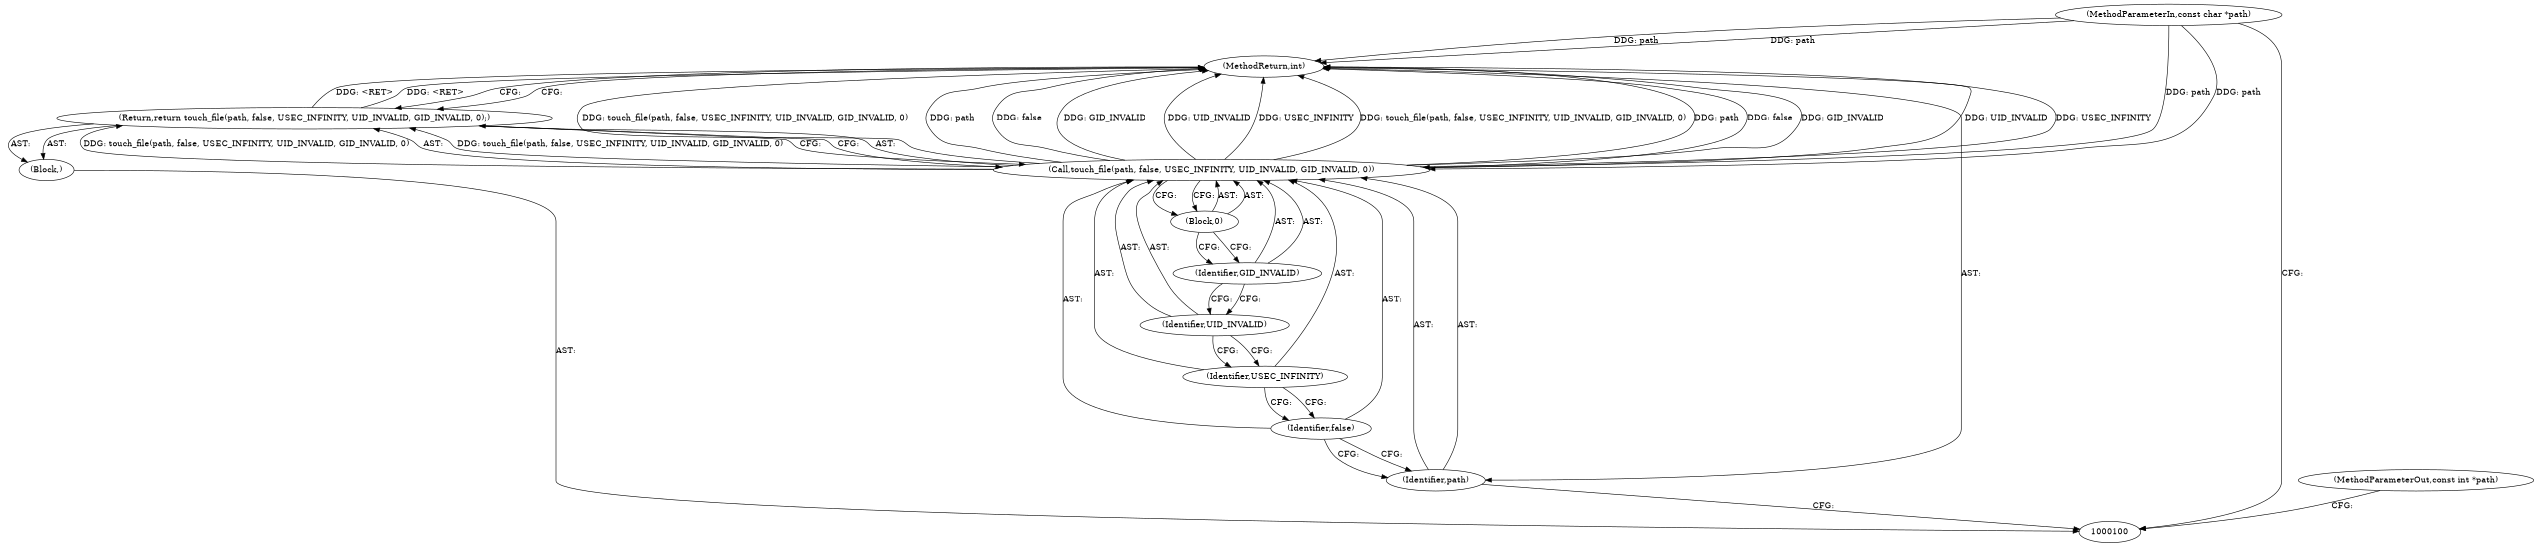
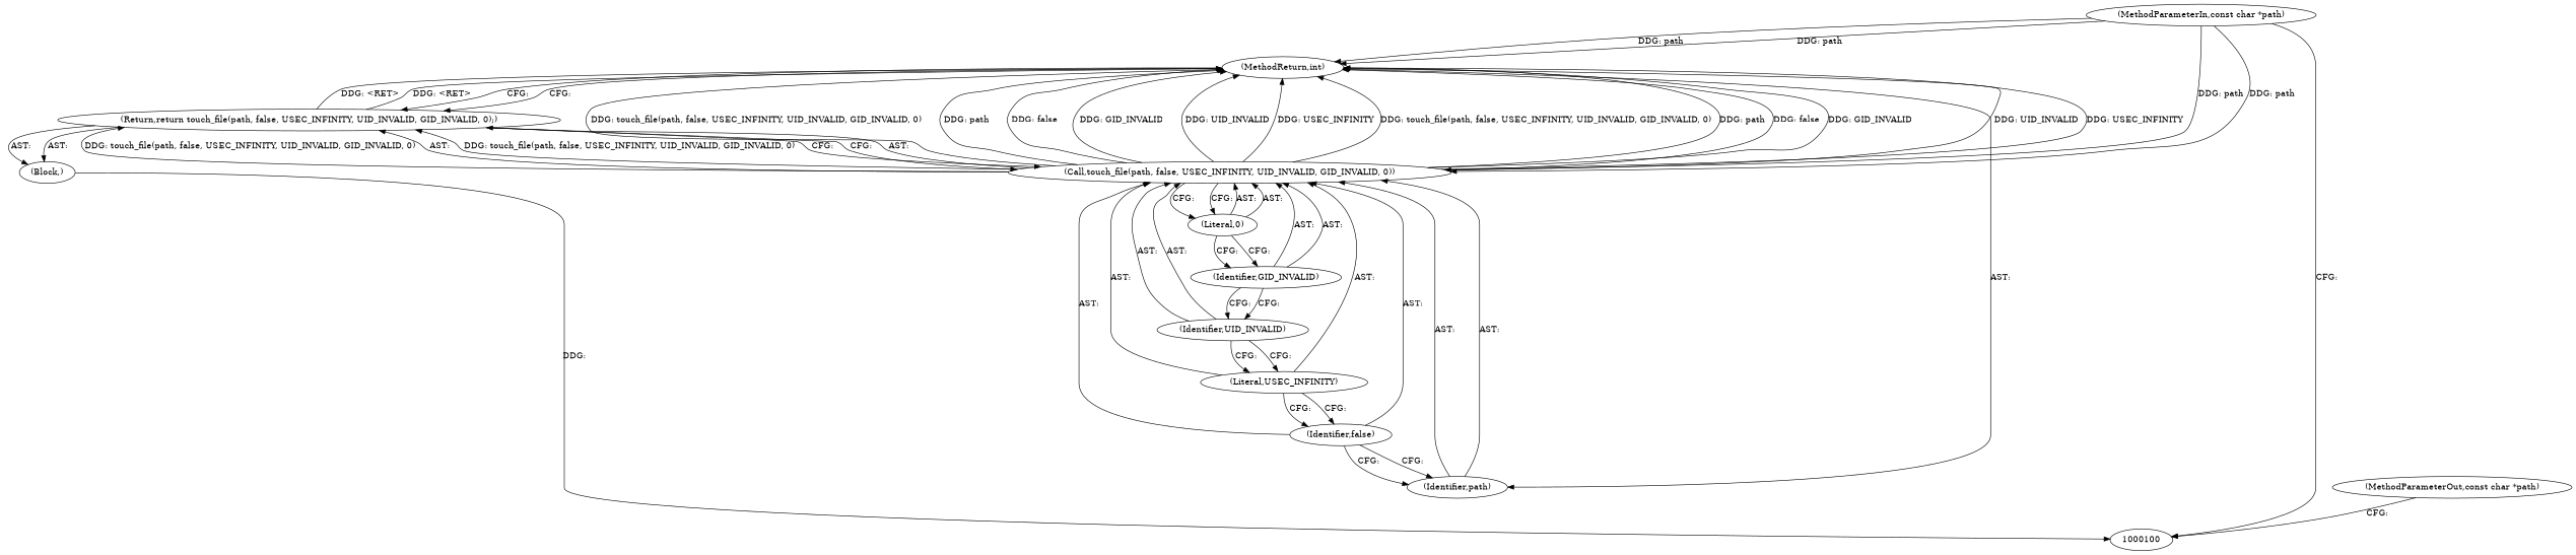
  digraph {
    n1 [label="(MethodReturn,int)"]
    n2 [label="(Return,return touch_file(path, false, USEC_INFINITY, UID_INVALID, GID_INVALID, 0);)"]
    n3 [label="(Identifier,path)"]
    n4 [label="(Call,touch_file(path, false, USEC_INFINITY, UID_INVALID, GID_INVALID, 0))"]
    n5 [label="(Block,)"]
    n6 [label="(MethodParameterIn,const char *path)"]
    1000100
-   n8 [label="(Block,0)"]
-   n9 [label="(MethodParameterOut,const int *path)"]
+   n8 [label="(Literal,0)"]
+   n9 [label="(MethodParameterOut,const char *path)"]
    n10 [label="(Identifier,GID_INVALID)"]
    n11 [label="(Identifier,false)"]
-   n12 [label="(Identifier,USEC_INFINITY)"]
+   n12 [label="(Literal,USEC_INFINITY)"]
    n13 [label="(Identifier,UID_INVALID)"]
    n1 -> n2 [label="CFG: "]
    n1 -> n2 [label="CFG: "]
    n1 -> n3 [label="AST: "]
    n2 -> n1 [label="DDG: <RET>"]
    n2 -> n1 [label="DDG: <RET>"]
    n2 -> n4 [label="CFG: "]
    n2 -> n4 [label="CFG: "]
    n2 -> n5 [label="AST: "]
    n2 -> n5 [label="AST: "]
    n3 -> n4 [label="AST: "]
    n3 -> n4 [label="AST: "]
-   n3 -> 1000100 [label="CFG: "]
    n4 -> n1 [label="DDG: UID_INVALID"]
    n4 -> n1 [label="DDG: USEC_INFINITY"]
    n4 -> n1 [label="DDG: touch_file(path, false, USEC_INFINITY, UID_INVALID, GID_INVALID, 0)"]
    n4 -> n1 [label="DDG: path"]
    n4 -> n1 [label="DDG: false"]
    n4 -> n1 [label="DDG: GID_INVALID"]
    n4 -> n1 [label="DDG: UID_INVALID"]
    n4 -> n1 [label="DDG: USEC_INFINITY"]
    n4 -> n1 [label="DDG: touch_file(path, false, USEC_INFINITY, UID_INVALID, GID_INVALID, 0)"]
    n4 -> n1 [label="DDG: path"]
    n4 -> n1 [label="DDG: false"]
    n4 -> n1 [label="DDG: GID_INVALID"]
    n4 -> n2 [label="AST: "]
    n4 -> n2 [label="DDG: touch_file(path, false, USEC_INFINITY, UID_INVALID, GID_INVALID, 0)"]
    n4 -> n2 [label="AST: "]
    n4 -> n2 [label="DDG: touch_file(path, false, USEC_INFINITY, UID_INVALID, GID_INVALID, 0)"]
    n4 -> n8 [label="CFG: "]
    n4 -> n8 [label="CFG: "]
-   n5 -> 1000100 [label="AST: "]
+   n5 -> 1000100 [label="DDG: "]
    n6 -> n1 [label="DDG: path"]
    n6 -> n1 [label="DDG: path"]
    n6 -> n4 [label="DDG: path"]
    n6 -> n4 [label="DDG: path"]
    n6 -> 1000100 [label="CFG: "]
    n8 -> n4 [label="AST: "]
    n8 -> n4 [label="AST: "]
    n8 -> n10 [label="CFG: "]
    n8 -> n10 [label="CFG: "]
    n9 -> 1000100 [label="CFG: "]
    n10 -> n4 [label="AST: "]
    n10 -> n4 [label="AST: "]
    n10 -> n13 [label="CFG: "]
    n10 -> n13 [label="CFG: "]
    n11 -> n3 [label="CFG: "]
    n11 -> n3 [label="CFG: "]
    n11 -> n4 [label="AST: "]
    n11 -> n4 [label="AST: "]
    n12 -> n4 [label="AST: "]
    n12 -> n4 [label="AST: "]
    n12 -> n11 [label="CFG: "]
    n12 -> n11 [label="CFG: "]
    n13 -> n4 [label="AST: "]
    n13 -> n4 [label="AST: "]
    n13 -> n12 [label="CFG: "]
    n13 -> n12 [label="CFG: "]
  }
